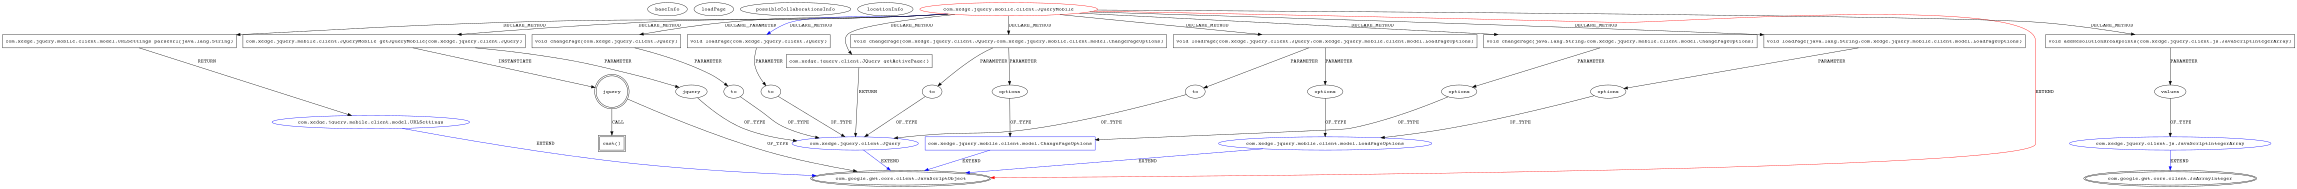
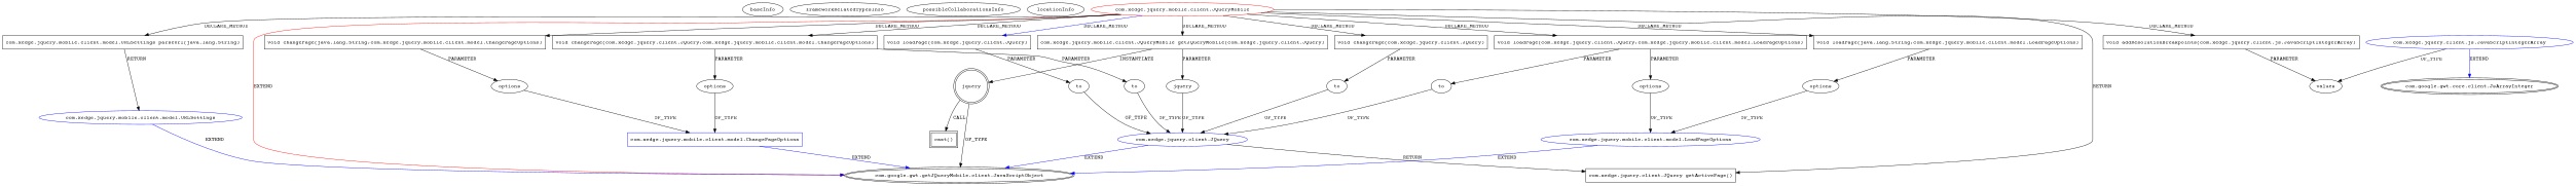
  digraph {
    fontname="Courier Prime"
    node [fontname="Courier Prime" isFrameworkType=false vertexType=CLIENT_METHOD_DECLARATION]
    edge [fontname="Courier Prime"]
    baseInfo [category=extension_graph graphId=940 isAnonymous=false possibleRelation=true isFrameworkType="" vertexType=""]
-   frameworkRelatedTypesInfo [0="com.google.gwt.core.client.JavaScriptObject" label=loadPage isFrameworkType="" vertexType=""]
+   frameworkRelatedTypesInfo [0="com.google.gwt.core.client.JavaScriptObject" isFrameworkType="" vertexType=""]
    possibleCollaborationsInfo [0="940~CLIENT_METHOD_DECLARATION-PARAMETER_DECLARATION-CLIENT_METHOD_DECLARATION-PARAMETER_DECLARATION-~com.google.gwt.core.client.JavaScriptObject ~com.google.gwt.core.client.JavaScriptObject ~false~false" 1="940~CLIENT_METHOD_DECLARATION-RETURN_TYPE-~com.google.gwt.core.client.JavaScriptObject ~com.google.gwt.core.client.JavaScriptObject ~false~false" 2="940~CLIENT_METHOD_DECLARATION-PARAMETER_DECLARATION-~com.google.gwt.core.client.JavaScriptObject ~com.google.gwt.core.client.JsArrayInteger ~false~false" 3="940~CLIENT_METHOD_DECLARATION-RETURN_TYPE-CLIENT_METHOD_DECLARATION-PARAMETER_DECLARATION-CLIENT_METHOD_DECLARATION-PARAMETER_DECLARATION-CLIENT_METHOD_DECLARATION-PARAMETER_DECLARATION-CLIENT_METHOD_DECLARATION-PARAMETER_DECLARATION-CLIENT_METHOD_DECLARATION-PARAMETER_DECLARATION-~com.google.gwt.core.client.JavaScriptObject ~com.google.gwt.core.client.JavaScriptObject ~false~false" isFrameworkType="" vertexType=""]
    locationInfo [contextSignature=JQueryMobile filePath="/brychcy-gwt-jquery/gwt-jquery-master/src/com/xedge/jquery/mobile/client/JQueryMobile.java" graphId=940 projectName="brychcy-gwt-jquery" isFrameworkType="" vertexType=""]
    n5 [color=red label="com.xedge.jquery.mobile.client.JQueryMobile" vertexType=ROOT_CLIENT_CLASS_DECLARATION]
-   n6 [isFrameworkType=true label="com.google.gwt.core.client.JavaScriptObject" peripheries=2 vertexType=FRAMEWORK_CLASS_TYPE]
+   n6 [isFrameworkType=true label="com.google.gwt.getJQueryMobile.client.JavaScriptObject" peripheries=2 vertexType=FRAMEWORK_CLASS_TYPE]
    n7 [label="com.xedge.jquery.mobile.client.JQueryMobile getJQueryMobile(com.xedge.jquery.client.JQuery)" shape=box]
    n8 [label="void changePage(java.lang.String,com.xedge.jquery.mobile.client.model.ChangePageOptions)" shape=box]
    n9 [label="void changePage(com.xedge.jquery.client.JQuery)" shape=box]
    n10 [label="void changePage(com.xedge.jquery.client.JQuery,com.xedge.jquery.mobile.client.model.ChangePageOptions)" shape=box]
    n11 [label="void loadPage(java.lang.String,com.xedge.jquery.mobile.client.model.LoadPageOptions)" shape=box]
    n12 [label="void loadPage(com.xedge.jquery.client.JQuery)" shape=box]
    n13 [label="void loadPage(com.xedge.jquery.client.JQuery,com.xedge.jquery.mobile.client.model.LoadPageOptions)" shape=box]
    n14 [label="com.xedge.jquery.mobile.client.model.URLSettings parseUrl(java.lang.String)" shape=box]
    n15 [label="void addResolutionBreakpoints(com.xedge.jquery.client.js.JavaScriptIntegerArray)" shape=box]
    n16 [label="com.xedge.jquery.client.JQuery getActivePage()" shape=box]
    n17 [label=jquery vertexType=PARAMETER_DECLARATION]
    n18 [isFrameworkType=true label=jquery peripheries=2 shape=circle vertexType=VARIABLE_EXPRESION]
    n19 [label=options vertexType=PARAMETER_DECLARATION]
    n20 [label=to vertexType=PARAMETER_DECLARATION]
    n21 [label=to vertexType=PARAMETER_DECLARATION]
    n22 [label=options vertexType=PARAMETER_DECLARATION]
    n23 [label=options vertexType=PARAMETER_DECLARATION]
    n24 [label=to vertexType=PARAMETER_DECLARATION]
    n25 [label=to vertexType=PARAMETER_DECLARATION]
    n26 [label=options vertexType=PARAMETER_DECLARATION]
    n27 [color=blue label="com.xedge.jquery.mobile.client.model.URLSettings" vertexType=REFERENCE_CLIENT_CLASS_DECLARATION]
    n28 [label=values vertexType=PARAMETER_DECLARATION]
    n29 [color=blue label="com.xedge.jquery.client.JQuery" vertexType=REFERENCE_CLIENT_CLASS_DECLARATION]
    n30 [isFrameworkType=true label="cast()" peripheries=2 shape=box vertexType=INSIDE_CALL]
    n31 [color=blue label="com.xedge.jquery.mobile.client.model.ChangePageOptions" shape=box vertexType=REFERENCE_CLIENT_CLASS_DECLARATION]
    n32 [color=blue label="com.xedge.jquery.mobile.client.model.LoadPageOptions" vertexType=REFERENCE_CLIENT_CLASS_DECLARATION]
    n33 [color=blue label="com.xedge.jquery.client.js.JavaScriptIntegerArray" vertexType=REFERENCE_CLIENT_CLASS_DECLARATION]
    n34 [isFrameworkType=true label="com.google.gwt.core.client.JsArrayInteger" peripheries=2 vertexType=FRAMEWORK_CLASS_TYPE]
    n5 -> n6 [color=red label=EXTEND]
    n5 -> n7 [label=DECLARE_METHOD]
    n5 -> n8 [label=DECLARE_METHOD]
-   n5 -> n9 [label=DECLARE_PARAMETER]
+   n5 -> n9 [label=DECLARE_METHOD]
    n5 -> n10 [label=DECLARE_METHOD]
    n5 -> n11 [label=DECLARE_METHOD]
    n5 -> n12 [color=blue label=DECLARE_METHOD]
    n5 -> n13 [label=DECLARE_METHOD]
    n5 -> n14 [label=DECLARE_METHOD]
    n5 -> n15 [label=DECLARE_METHOD]
-   n5 -> n16 [label=DECLARE_METHOD]
+   n5 -> n16 [label=RETURN]
    n7 -> n17 [label=PARAMETER]
    n7 -> n18 [label=INSTANTIATE]
    n8 -> n19 [label=PARAMETER]
    n9 -> n20 [label=PARAMETER]
    n10 -> n21 [label=PARAMETER]
    n10 -> n22 [label=PARAMETER]
    n11 -> n23 [label=PARAMETER]
    n12 -> n24 [label=PARAMETER]
    n13 -> n25 [label=PARAMETER]
    n13 -> n26 [label=PARAMETER]
    n14 -> n27 [label=RETURN]
    n15 -> n28 [label=PARAMETER]
-   n16 -> n29 [label=RETURN]
+   n29 -> n16 [label=RETURN]
    n17 -> n29 [label=OF_TYPE]
    n18 -> n6 [label=OF_TYPE]
    n18 -> n30 [label=CALL]
    n19 -> n31 [label=OF_TYPE]
    n20 -> n29 [label=OF_TYPE]
    n21 -> n29 [label=OF_TYPE]
    n22 -> n31 [label=OF_TYPE]
    n23 -> n32 [label=OF_TYPE]
    n24 -> n29 [label=OF_TYPE]
    n25 -> n29 [label=OF_TYPE]
    n26 -> n32 [label=OF_TYPE]
    n27 -> n6 [color=blue label=EXTEND]
-   n28 -> n33 [label=OF_TYPE]
+   n33 -> n28 [label=OF_TYPE]
    n29 -> n6 [color=blue label=EXTEND]
    n31 -> n6 [color=blue label=EXTEND]
    n32 -> n6 [color=blue label=EXTEND]
    n33 -> n34 [color=blue label=EXTEND]
  }
